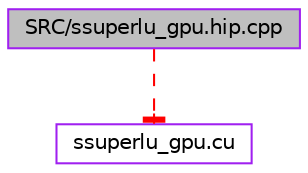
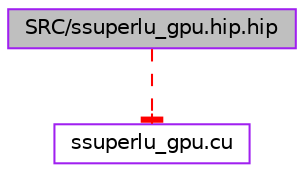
  digraph {
    fontname="DejaVu Sans"
    node [color=purple fontname="DejaVu Sans" fontsize=10 shape=record style=filled]
-   n1 [fillcolor=grey75 fontcolor=black height=0.2 label="SRC/ssuperlu_gpu.hip.cpp" width=0.4]
+   n1 [fillcolor=grey75 fontcolor=black height=0.2 label="SRC/ssuperlu_gpu.hip.hip" width=0.4]
    n2 [fillcolor=white height=0.2 label="ssuperlu_gpu.cu" width=0.4]
    n1 -> n2 [color=red fontname="DejaVu Sans" fontsize=10 labelfontname=Helvetica labelfontsize=10 style=dashed arrowhead=tee]
  }
